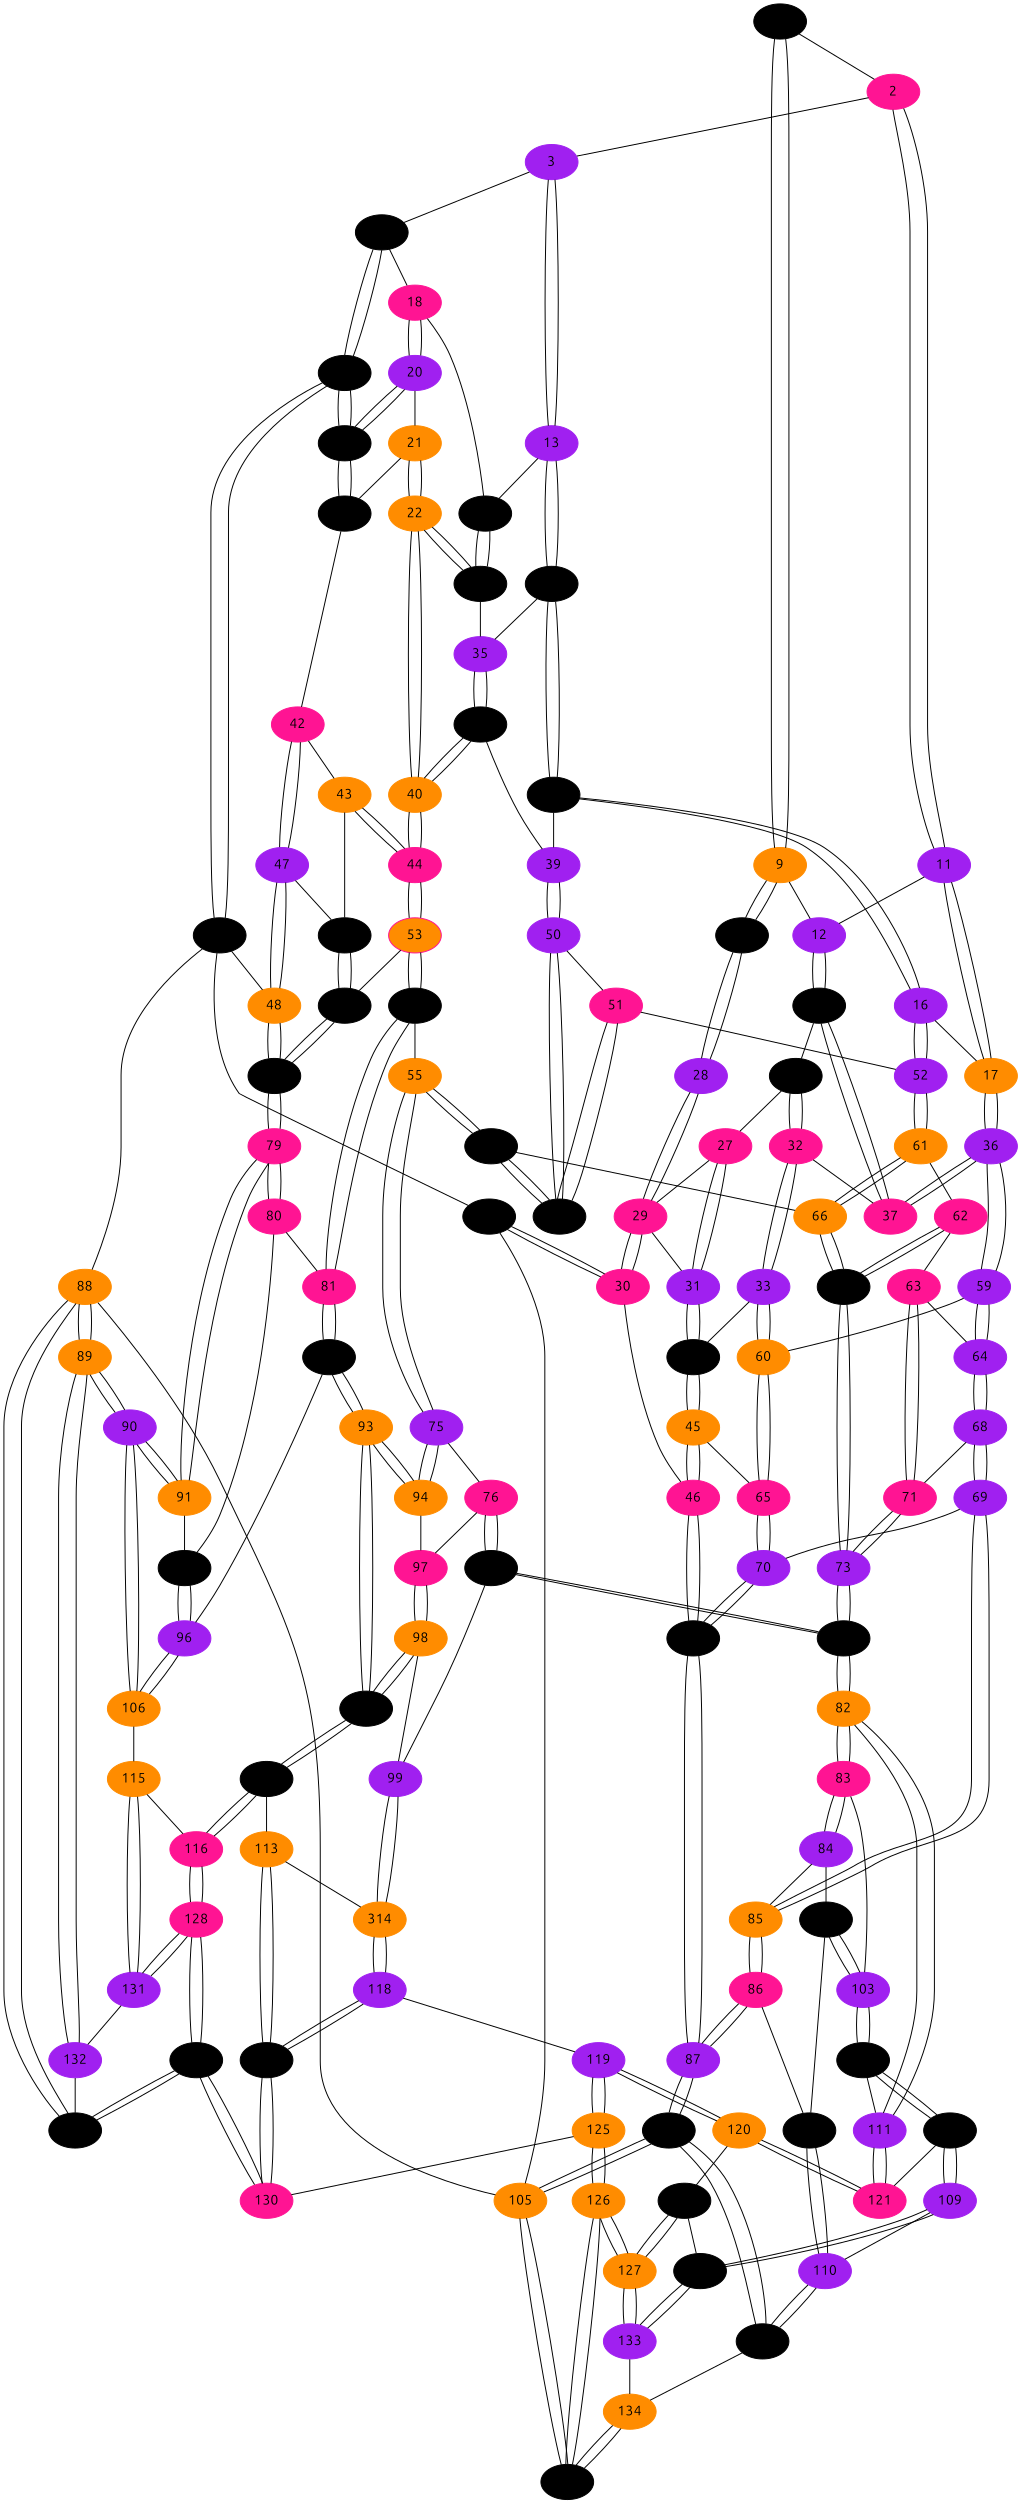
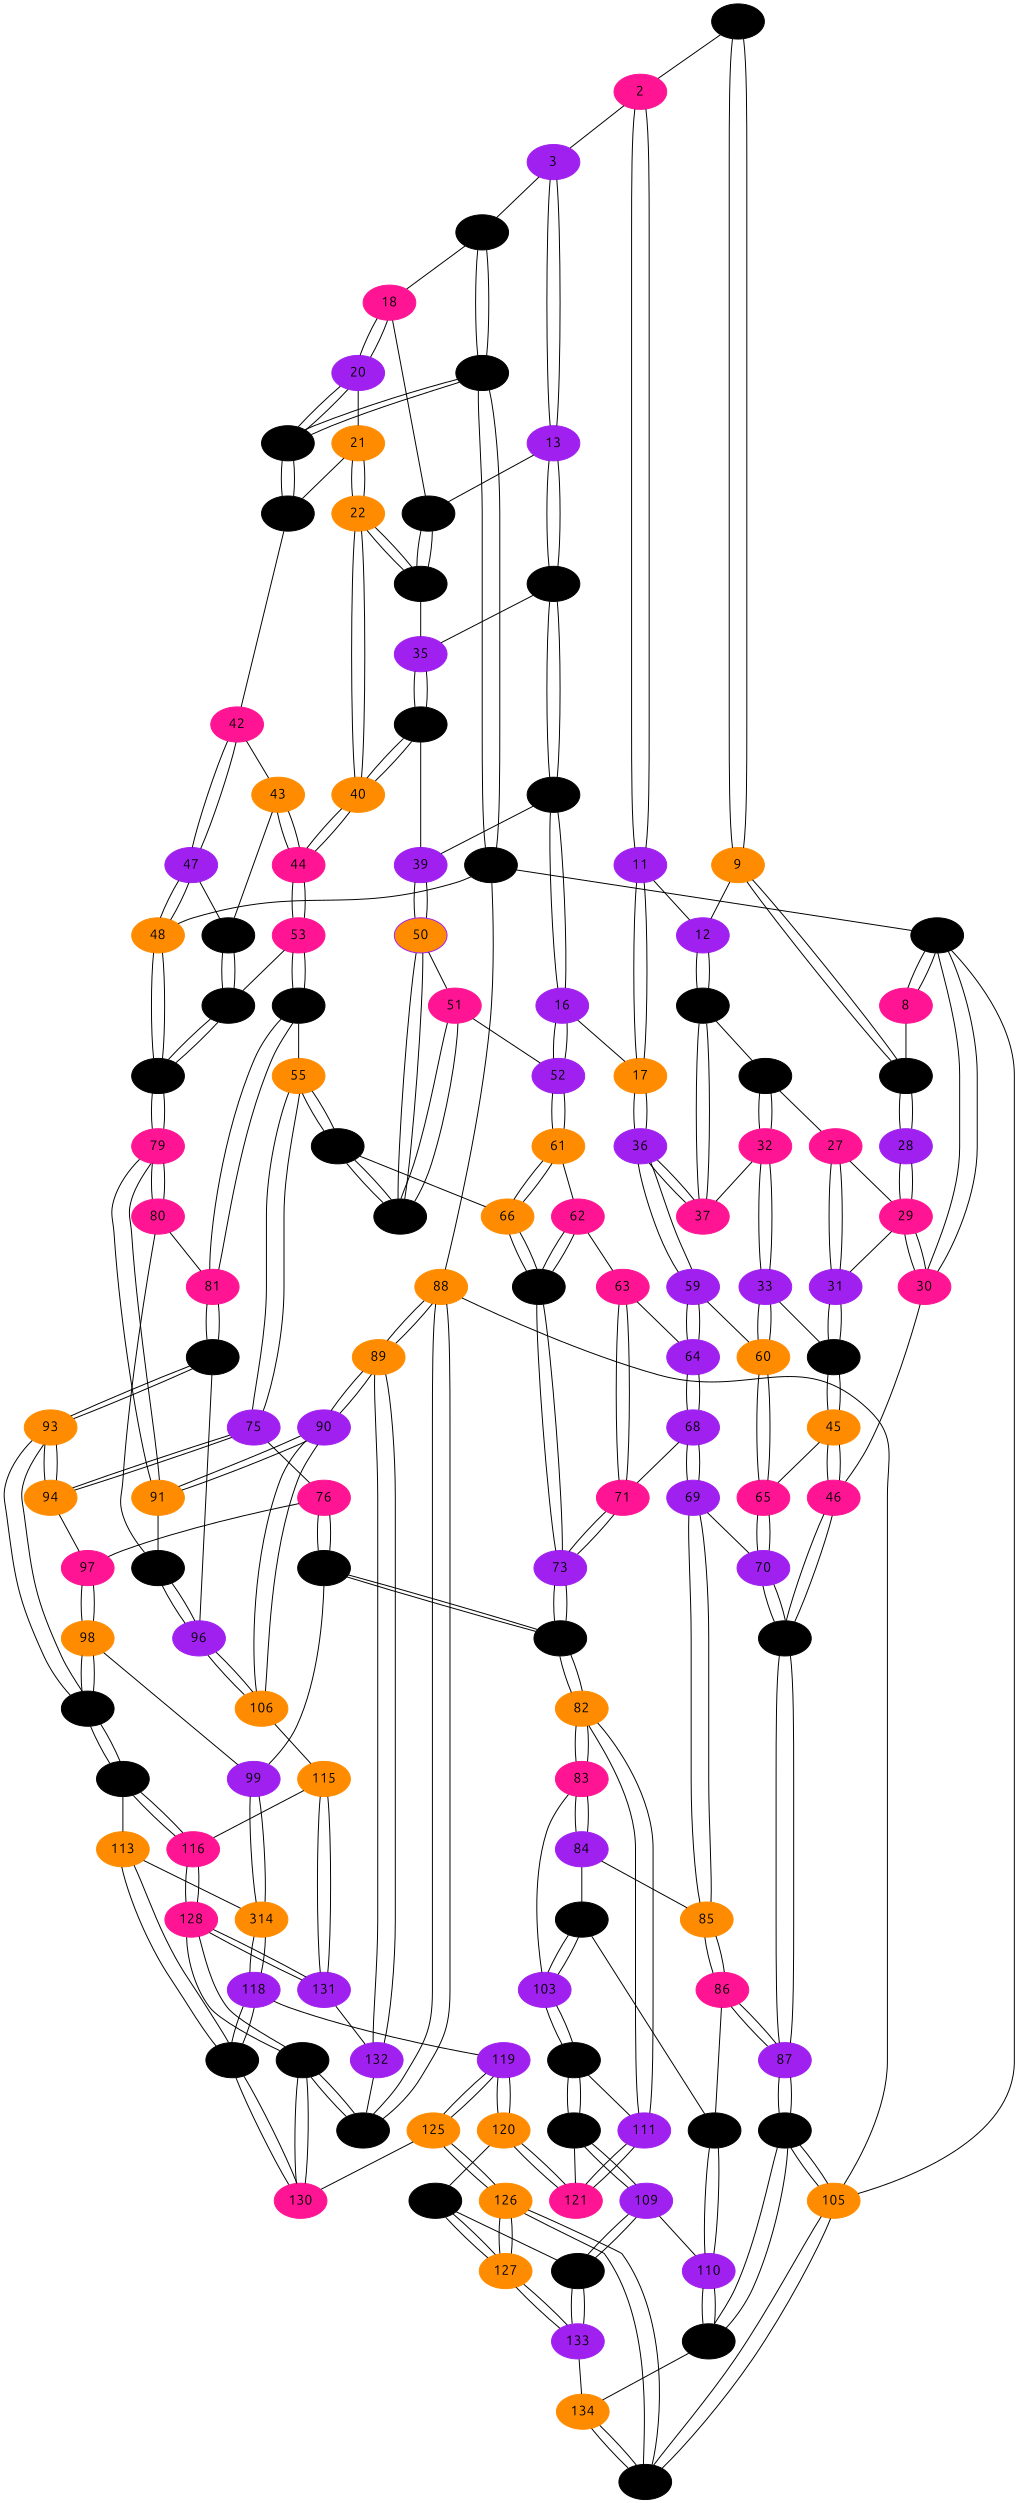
  graph {
    fontname=Ubuntu
    node [color=black fontname=Ubuntu style=filled]
    edge [fontname=Ubuntu]
    2 [color=deeppink]
    1
    9 [color=darkorange]
    3 [color=purple]
    11 [color=purple]
    10
    12 [color=purple]
    4
    13 [color=purple]
    17 [color=darkorange]
    5
    18 [color=deeppink]
    14
    19
    6
    24
    20 [color=purple]
    7
    48 [color=darkorange]
    88 [color=darkorange]
    41
+   8 [color=deeppink]
    30 [color=deeppink]
    105 [color=darkorange]
    67
    89 [color=darkorange]
    135
    46 [color=deeppink]
    136
    28 [color=purple]
    25
    29 [color=deeppink]
    36 [color=purple]
    26
    37 [color=deeppink]
    15
    35 [color=purple]
    23
    16 [color=purple]
    39 [color=purple]
    38
    52 [color=purple]
-   50 [color=purple]
+   50 [color=purple fillcolor=darkorange]
    61 [color=darkorange]
    59 [color=purple]
    21 [color=darkorange]
    22 [color=darkorange]
    40 [color=darkorange]
    42 [color=deeppink]
    44 [color=deeppink]
    27 [color=deeppink]
    32 [color=deeppink]
    31 [color=purple]
    33 [color=purple]
    34
    74
    45 [color=darkorange]
    60 [color=darkorange]
    65 [color=deeppink]
    64 [color=purple]
    51 [color=deeppink]
    57
-   53 [color=deeppink fillcolor=darkorange]
+   53 [color=deeppink]
    43 [color=darkorange]
    47 [color=purple]
    49
    58
    54
    70 [color=purple]
    87 [color=purple]
    79 [color=deeppink]
    66 [color=darkorange]
    62 [color=deeppink]
    55 [color=darkorange]
    81 [color=deeppink]
    56
    75 [color=purple]
    92
    76 [color=deeppink]
    94 [color=darkorange]
    72
    68 [color=purple]
    63 [color=deeppink]
    71 [color=deeppink]
    73 [color=purple]
    69 [color=purple]
    80 [color=deeppink]
    91 [color=darkorange]
    85 [color=darkorange]
    86 [color=deeppink]
    78
    82 [color=darkorange]
    104
    77
    97 [color=deeppink]
    99 [color=purple]
    98 [color=darkorange]
    n98 [color=darkorange label=314]
    83 [color=deeppink]
    111 [color=purple]
    95
    96 [color=purple]
    93 [color=darkorange]
    84 [color=purple]
    103 [color=purple]
    121 [color=deeppink]
    100
    107
    101
    110 [color=purple]
    117
    90 [color=purple]
    132 [color=purple]
    106 [color=darkorange]
    115 [color=darkorange]
    102
    112
    118 [color=purple]
    113 [color=darkorange]
    116 [color=deeppink]
    108
    134 [color=darkorange]
    131 [color=purple]
    109 [color=purple]
    123
    133 [color=purple]
    124
    128 [color=deeppink]
    130 [color=deeppink]
    119 [color=purple]
    129
    120 [color=darkorange]
    125 [color=darkorange]
    122
    126 [color=darkorange]
    127 [color=darkorange]
    2 -- 3
    2 -- 11
    2 -- 11
    1 -- 2
    1 -- 9
    1 -- 9
    9 -- 10
    9 -- 10
    9 -- 12
    3 -- 4
    3 -- 13
    3 -- 13
    11 -- 12
    11 -- 17
    11 -- 17
    10 -- 28
    10 -- 28
    12 -- 25
    12 -- 25
    4 -- 5
    4 -- 5
    4 -- 18
    13 -- 14
    13 -- 14
    13 -- 19
    17 -- 36
    17 -- 36
    5 -- 6
    5 -- 6
    5 -- 24
    5 -- 24
    18 -- 19
    18 -- 20
    18 -- 20
    14 -- 15
    14 -- 15
    14 -- 35
    19 -- 23
    19 -- 23
    6 -- 7
    6 -- 48
    6 -- 88
    24 -- 41
    24 -- 41
    20 -- 24
    20 -- 24
    20 -- 21
+   7 -- 8
+   7 -- 8
    7 -- 30
    7 -- 30
    7 -- 105
    48 -- 67
    48 -- 67
    88 -- 105
    88 -- 89
    88 -- 89
    88 -- 135
    88 -- 135
    41 -- 42
+   8 -- 10
    30 -- 46
    105 -- 136
    105 -- 136
    67 -- 79
    67 -- 79
    89 -- 90
    89 -- 90
    89 -- 132
    89 -- 132
    46 -- 74
    46 -- 74
    28 -- 29
    28 -- 29
    25 -- 26
    25 -- 37
    25 -- 37
    29 -- 30
    29 -- 30
    29 -- 31
    36 -- 37
    36 -- 37
    36 -- 59
    36 -- 59
    26 -- 27
    26 -- 32
    26 -- 32
    15 -- 16
    15 -- 16
    15 -- 39
    35 -- 38
    35 -- 38
    23 -- 35
    16 -- 17
    16 -- 52
    16 -- 52
    39 -- 50
    39 -- 50
    38 -- 39
    38 -- 40
    38 -- 40
    52 -- 61
    52 -- 61
    50 -- 51
    50 -- 57
    50 -- 57
    61 -- 66
    61 -- 66
    61 -- 62
    59 -- 60
    59 -- 64
    59 -- 64
    21 -- 41
    21 -- 22
    21 -- 22
    22 -- 23
    22 -- 23
    22 -- 40
    22 -- 40
    40 -- 44
    40 -- 44
    42 -- 43
    42 -- 47
    42 -- 47
    44 -- 53
    44 -- 53
    27 -- 29
    27 -- 31
    27 -- 31
    32 -- 37
    32 -- 33
    32 -- 33
    31 -- 34
    31 -- 34
    33 -- 34
    33 -- 60
    33 -- 60
    34 -- 45
    34 -- 45
    74 -- 87
    74 -- 87
    45 -- 46
    45 -- 46
    45 -- 65
    60 -- 65
    60 -- 65
    65 -- 70
    65 -- 70
    64 -- 68
    64 -- 68
    51 -- 52
    51 -- 57
    51 -- 57
    53 -- 58
    53 -- 54
    53 -- 54
    43 -- 44
    43 -- 44
    43 -- 49
    47 -- 48
    47 -- 48
    47 -- 49
    49 -- 58
    49 -- 58
    58 -- 67
    58 -- 67
    54 -- 55
    54 -- 81
    54 -- 81
    70 -- 74
    70 -- 74
    87 -- 104
    87 -- 104
    79 -- 80
    79 -- 80
    79 -- 91
    79 -- 91
    66 -- 72
    66 -- 72
    62 -- 72
    62 -- 72
    62 -- 63
    55 -- 56
    55 -- 56
    55 -- 75
    55 -- 75
    81 -- 92
    81 -- 92
    56 -- 57
    56 -- 57
    56 -- 66
    75 -- 76
    75 -- 94
    75 -- 94
    92 -- 96
    92 -- 93
    92 -- 93
    76 -- 77
    76 -- 77
    76 -- 97
    94 -- 97
    72 -- 73
    72 -- 73
    68 -- 71
    68 -- 69
    68 -- 69
    63 -- 64
    63 -- 71
    63 -- 71
    71 -- 73
    71 -- 73
    73 -- 78
    73 -- 78
    69 -- 70
    69 -- 85
    69 -- 85
    80 -- 81
    80 -- 95
    91 -- 95
    85 -- 86
    85 -- 86
    86 -- 87
    86 -- 87
    86 -- 101
    78 -- 82
    78 -- 82
    82 -- 83
    82 -- 83
    82 -- 111
    82 -- 111
    104 -- 105
    104 -- 105
    104 -- 117
    104 -- 117
    77 -- 78
    77 -- 78
    77 -- 99
    97 -- 98
    97 -- 98
    99 -- n98
    99 -- n98
    98 -- 99
    98 -- 102
    98 -- 102
    n98 -- 118
    n98 -- 118
    83 -- 84
    83 -- 84
    83 -- 103
    111 -- 121
    111 -- 121
    95 -- 96
    95 -- 96
    96 -- 106
    96 -- 106
    93 -- 94
    93 -- 94
    93 -- 102
    93 -- 102
    84 -- 85
    84 -- 100
    103 -- 107
    103 -- 107
    100 -- 103
    100 -- 103
    100 -- 101
    107 -- 111
    107 -- 108
    107 -- 108
    101 -- 110
    101 -- 110
    110 -- 117
    110 -- 117
    117 -- 134
    90 -- 91
    90 -- 91
    90 -- 106
    90 -- 106
    132 -- 135
    106 -- 115
    115 -- 116
    115 -- 131
    115 -- 131
    102 -- 112
    102 -- 112
    112 -- 113
    112 -- 116
    112 -- 116
    118 -- 124
    118 -- 124
    118 -- 119
    113 -- n98
    113 -- 124
    113 -- 124
    116 -- 128
    116 -- 128
    108 -- 121
    108 -- 109
    108 -- 109
    134 -- 136
    134 -- 136
    131 -- 132
    109 -- 110
    109 -- 123
    109 -- 123
    123 -- 133
    123 -- 133
    133 -- 134
    124 -- 130
    124 -- 130
    128 -- 131
    128 -- 131
    128 -- 129
    128 -- 129
    119 -- 120
    119 -- 120
    119 -- 125
    119 -- 125
    129 -- 135
    129 -- 135
    129 -- 130
    129 -- 130
    120 -- 121
    120 -- 121
    120 -- 122
    125 -- 130
    125 -- 126
    125 -- 126
    122 -- 123
    122 -- 127
    122 -- 127
    126 -- 136
    126 -- 136
    126 -- 127
    126 -- 127
    127 -- 133
    127 -- 133
  }
